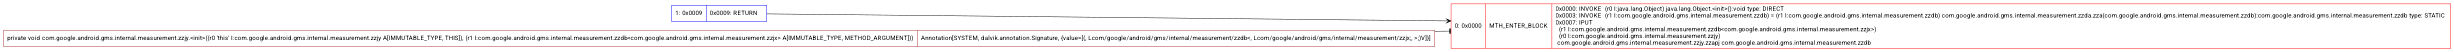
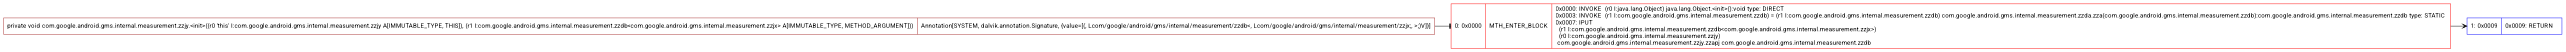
  digraph {
    rankdir=LR
    fontname=Roboto
    node [shape=record fontname=Roboto]
    edge [fontname=Roboto]
    n1 [label="{0\:\ 0x0000|MTH_ENTER_BLOCK\l|0x0000: INVOKE  (r0 I:java.lang.Object) java.lang.Object.\<init\>():void type: DIRECT \l0x0003: INVOKE  (r1 I:com.google.android.gms.internal.measurement.zzdb) = (r1 I:com.google.android.gms.internal.measurement.zzdb) com.google.android.gms.internal.measurement.zzda.zza(com.google.android.gms.internal.measurement.zzdb):com.google.android.gms.internal.measurement.zzdb type: STATIC \l0x0007: IPUT  \l  (r1 I:com.google.android.gms.internal.measurement.zzdb\<com.google.android.gms.internal.measurement.zzjx\>)\l  (r0 I:com.google.android.gms.internal.measurement.zzjy)\l com.google.android.gms.internal.measurement.zzjy.zzapj com.google.android.gms.internal.measurement.zzdb \l}" color=red]
    n2 [label="{1\:\ 0x0009|0x0009: RETURN   \l}" color=blue]
    n3 [label="{private void com.google.android.gms.internal.measurement.zzjy.\<init\>((r0 'this' I:com.google.android.gms.internal.measurement.zzjy A[IMMUTABLE_TYPE, THIS]), (r1 I:com.google.android.gms.internal.measurement.zzdb\<com.google.android.gms.internal.measurement.zzjx\> A[IMMUTABLE_TYPE, METHOD_ARGUMENT]))  | Annotation[SYSTEM, dalvik.annotation.Signature, \{value=[(, Lcom\/google\/android\/gms\/internal\/measurement\/zzdb\<, Lcom\/google\/android\/gms\/internal\/measurement\/zzjx;, \>;)V]\}]\l}" color=brown]
-   n2 -> n1 [arrowhead=vee]
+   n1 -> n2 [arrowhead=vee]
    n3 -> n1 [arrowhead=tee]
  }
